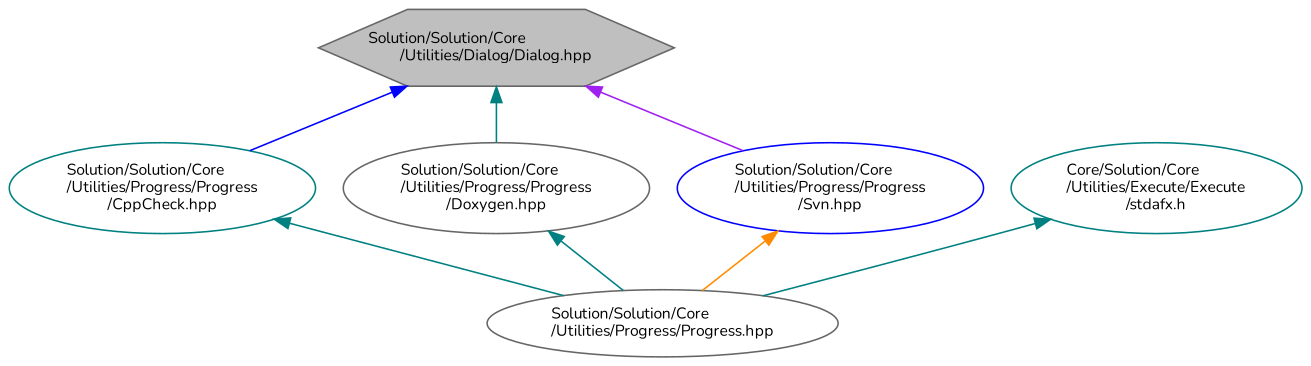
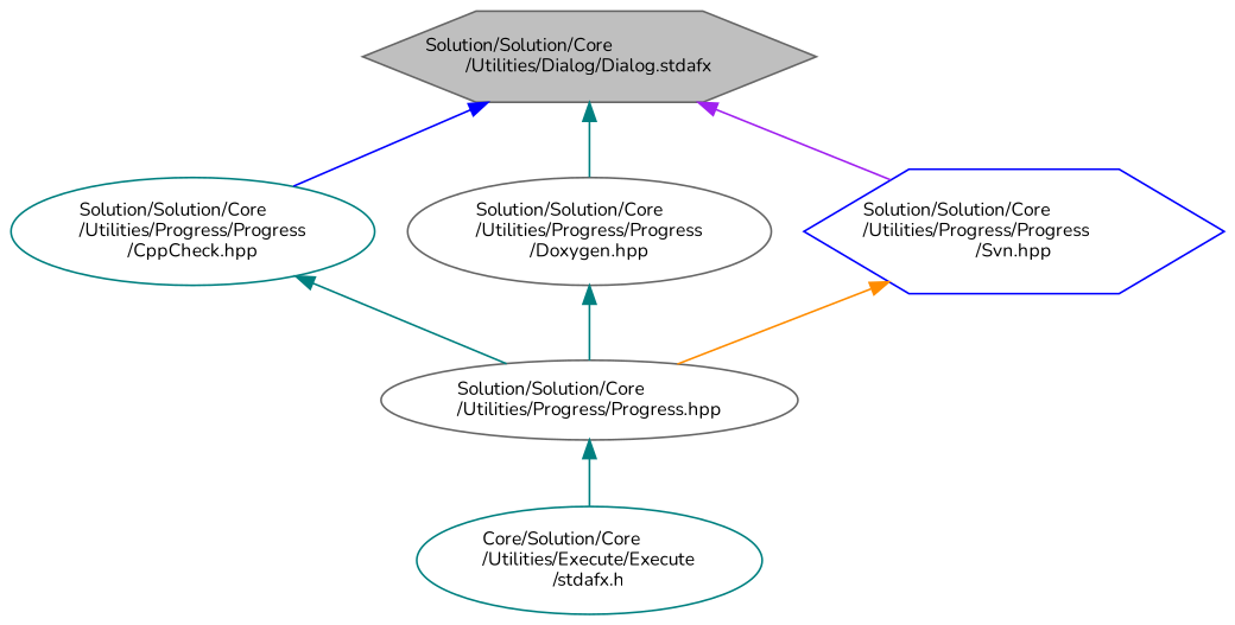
  digraph {
    fontname=Nunito
    node [color=gray40 fillcolor=white fontname=Nunito fontsize=10 shape=ellipse style=filled]
    edge [color=teal dir=back fontname=Nunito fontsize=10 labelfontname=Verdana labelfontsize=10 style=solid]
-   n1 [fillcolor=grey75 fontcolor=black height=0.2 label="Solution/Solution/Core\l/Utilities/Dialog/Dialog.hpp" shape=hexagon width=0.4]
+   n1 [fillcolor=grey75 fontcolor=black height=0.2 label="Solution/Solution/Core\l/Utilities/Dialog/Dialog.stdafx" shape=hexagon width=0.4]
    n2 [color=teal height=0.2 label="Solution/Solution/Core\l/Utilities/Progress/Progress\l/CppCheck.hpp" width=0.4]
    n3 [height=0.2 label="Solution/Solution/Core\l/Utilities/Progress/Progress\l/Doxygen.hpp" width=0.4]
-   n4 [color=blue height=0.2 label="Solution/Solution/Core\l/Utilities/Progress/Progress\l/Svn.hpp" width=0.4]
+   n4 [color=blue height=0.2 label="Solution/Solution/Core\l/Utilities/Progress/Progress\l/Svn.hpp" shape=hexagon width=0.4]
    n5 [height=0.2 label="Solution/Solution/Core\l/Utilities/Progress/Progress.hpp" width=0.4]
    n6 [color=teal height=0.2 label="Core/Solution/Core\l/Utilities/Execute/Execute\l/stdafx.h" width=0.4]
    n1 -> n2 [color=blue]
    n1 -> n3
    n1 -> n4 [color=purple]
    n2 -> n5
    n3 -> n5
    n4 -> n5 [color=darkorange]
-   n6 -> n5
+   n5 -> n6
  }
